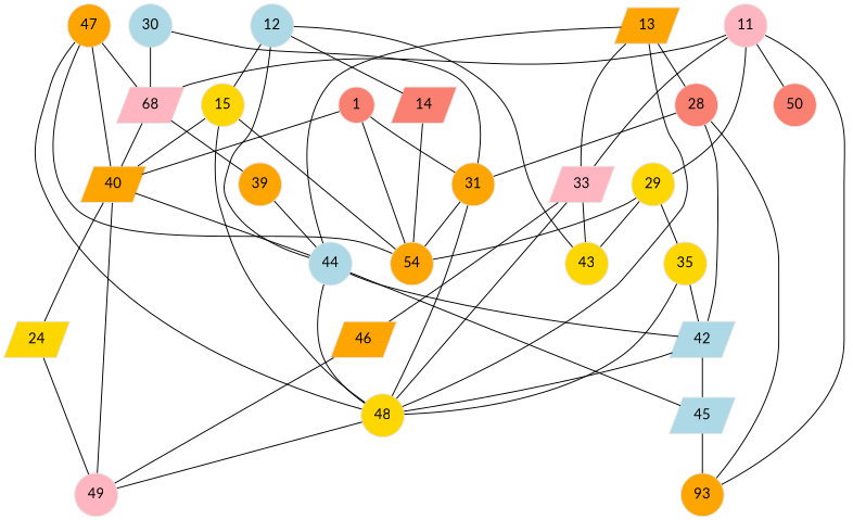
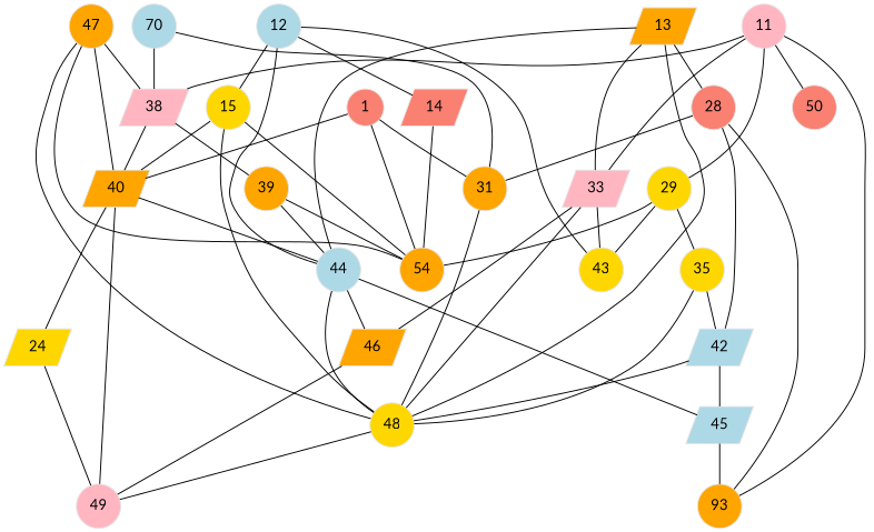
  graph {
    fontname=Lato
    node [color=gray90 fillcolor=orange fontname=Lato shape=circle style=filled]
    edge [fontname=Lato]
    40 [shape=parallelogram super="+32+20"]
    44 [fillcolor=lightblue super="+36"]
    24 [fillcolor=gold shape=parallelogram]
    49 [fillcolor=lightpink super="+23"]
    1 [fillcolor=salmon]
    n6 [label=31 super="+31"]
    54 [super="+34+7+25"]
    48 [fillcolor=gold super="+16+47"]
    29 [fillcolor=gold super="+2"]
    43 [fillcolor=gold]
    35 [fillcolor=gold]
    11 [fillcolor=lightpink]
    33 [fillcolor=lightpink shape=parallelogram super="+18"]
-   38 [fillcolor=lightpink shape=parallelogram super="+26" label=68]
+   38 [fillcolor=lightpink shape=parallelogram super="+26"]
    50 [fillcolor=salmon]
    n16 [label=93 super="+52"]
    46 [shape=parallelogram super="+3"]
    39
    12 [fillcolor=lightblue super="+5"]
    14 [fillcolor=salmon shape=parallelogram]
    15 [fillcolor=gold super="+8"]
    45 [fillcolor=lightblue shape=parallelogram super="+22"]
    13 [shape=parallelogram super="+4"]
    28 [fillcolor=salmon]
    42 [fillcolor=lightblue shape=parallelogram super="+27"]
-   30 [fillcolor=lightblue]
+   30 [fillcolor=lightblue label=70]
    n27 [label=47]
    40 -- 44 [weight=2]
    40 -- 24
    40 -- 49 [weight=2]
    44 -- 48
-   44 -- 42 [weight=2]
+   44 -- 46 [weight=2]
    44 -- 45 [weight=2]
    24 -- 49
    1 -- 40
    1 -- n6 [weight=2]
    1 -- 54
-   n6 -- 54
+   39 -- 54
    n6 -- 48 [weight=2]
    48 -- 49
    29 -- 54 [weight=4]
    29 -- 43
    29 -- 35 [weight=2]
    35 -- 48
    35 -- 42
    11 -- 29 [weight=2]
    11 -- 33
    11 -- 38
    11 -- 50
    11 -- n16
    33 -- 48
    33 -- 43
    33 -- 46 [weight=2]
    38 -- 40
    38 -- 39
    46 -- 49
    39 -- 44
    12 -- 44
    12 -- 43
    12 -- 14 [weight=2]
    12 -- 15 [weight=3]
    14 -- 54
    15 -- 40
    15 -- 54
    15 -- 48 [weight=3]
    45 -- n16 [weight=3]
    13 -- 44
    13 -- 48
    13 -- 33
    13 -- 28 [weight=2]
    28 -- n6
    28 -- n16
    28 -- 42
    42 -- 48
    42 -- 45
    30 -- n6
    30 -- 38 [weight=2]
    n27 -- 40
    n27 -- 54
    n27 -- 48
    n27 -- 38 [weight=2]
  }
